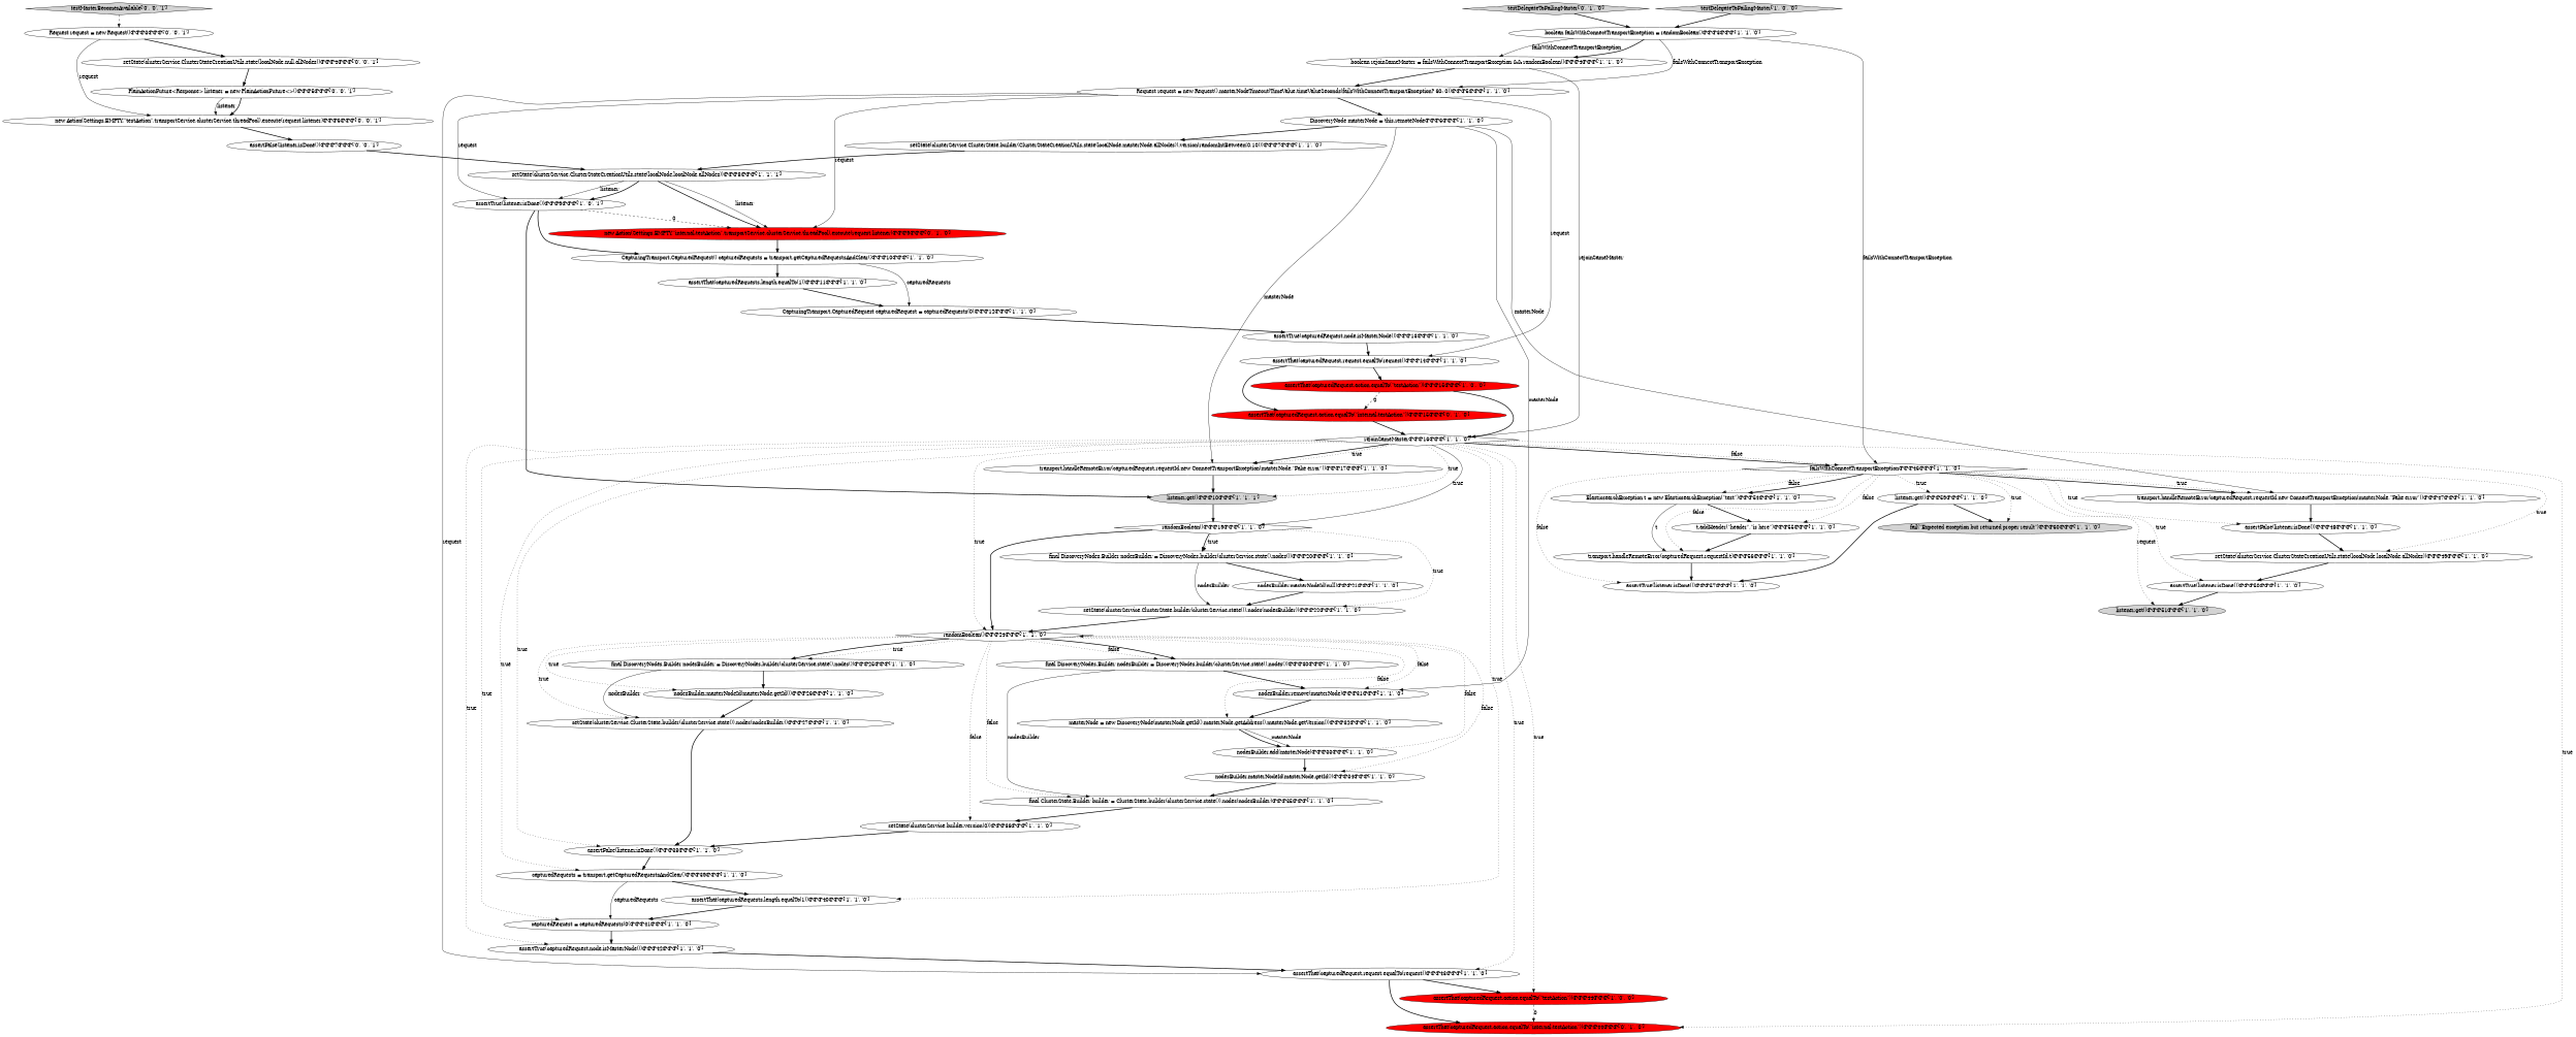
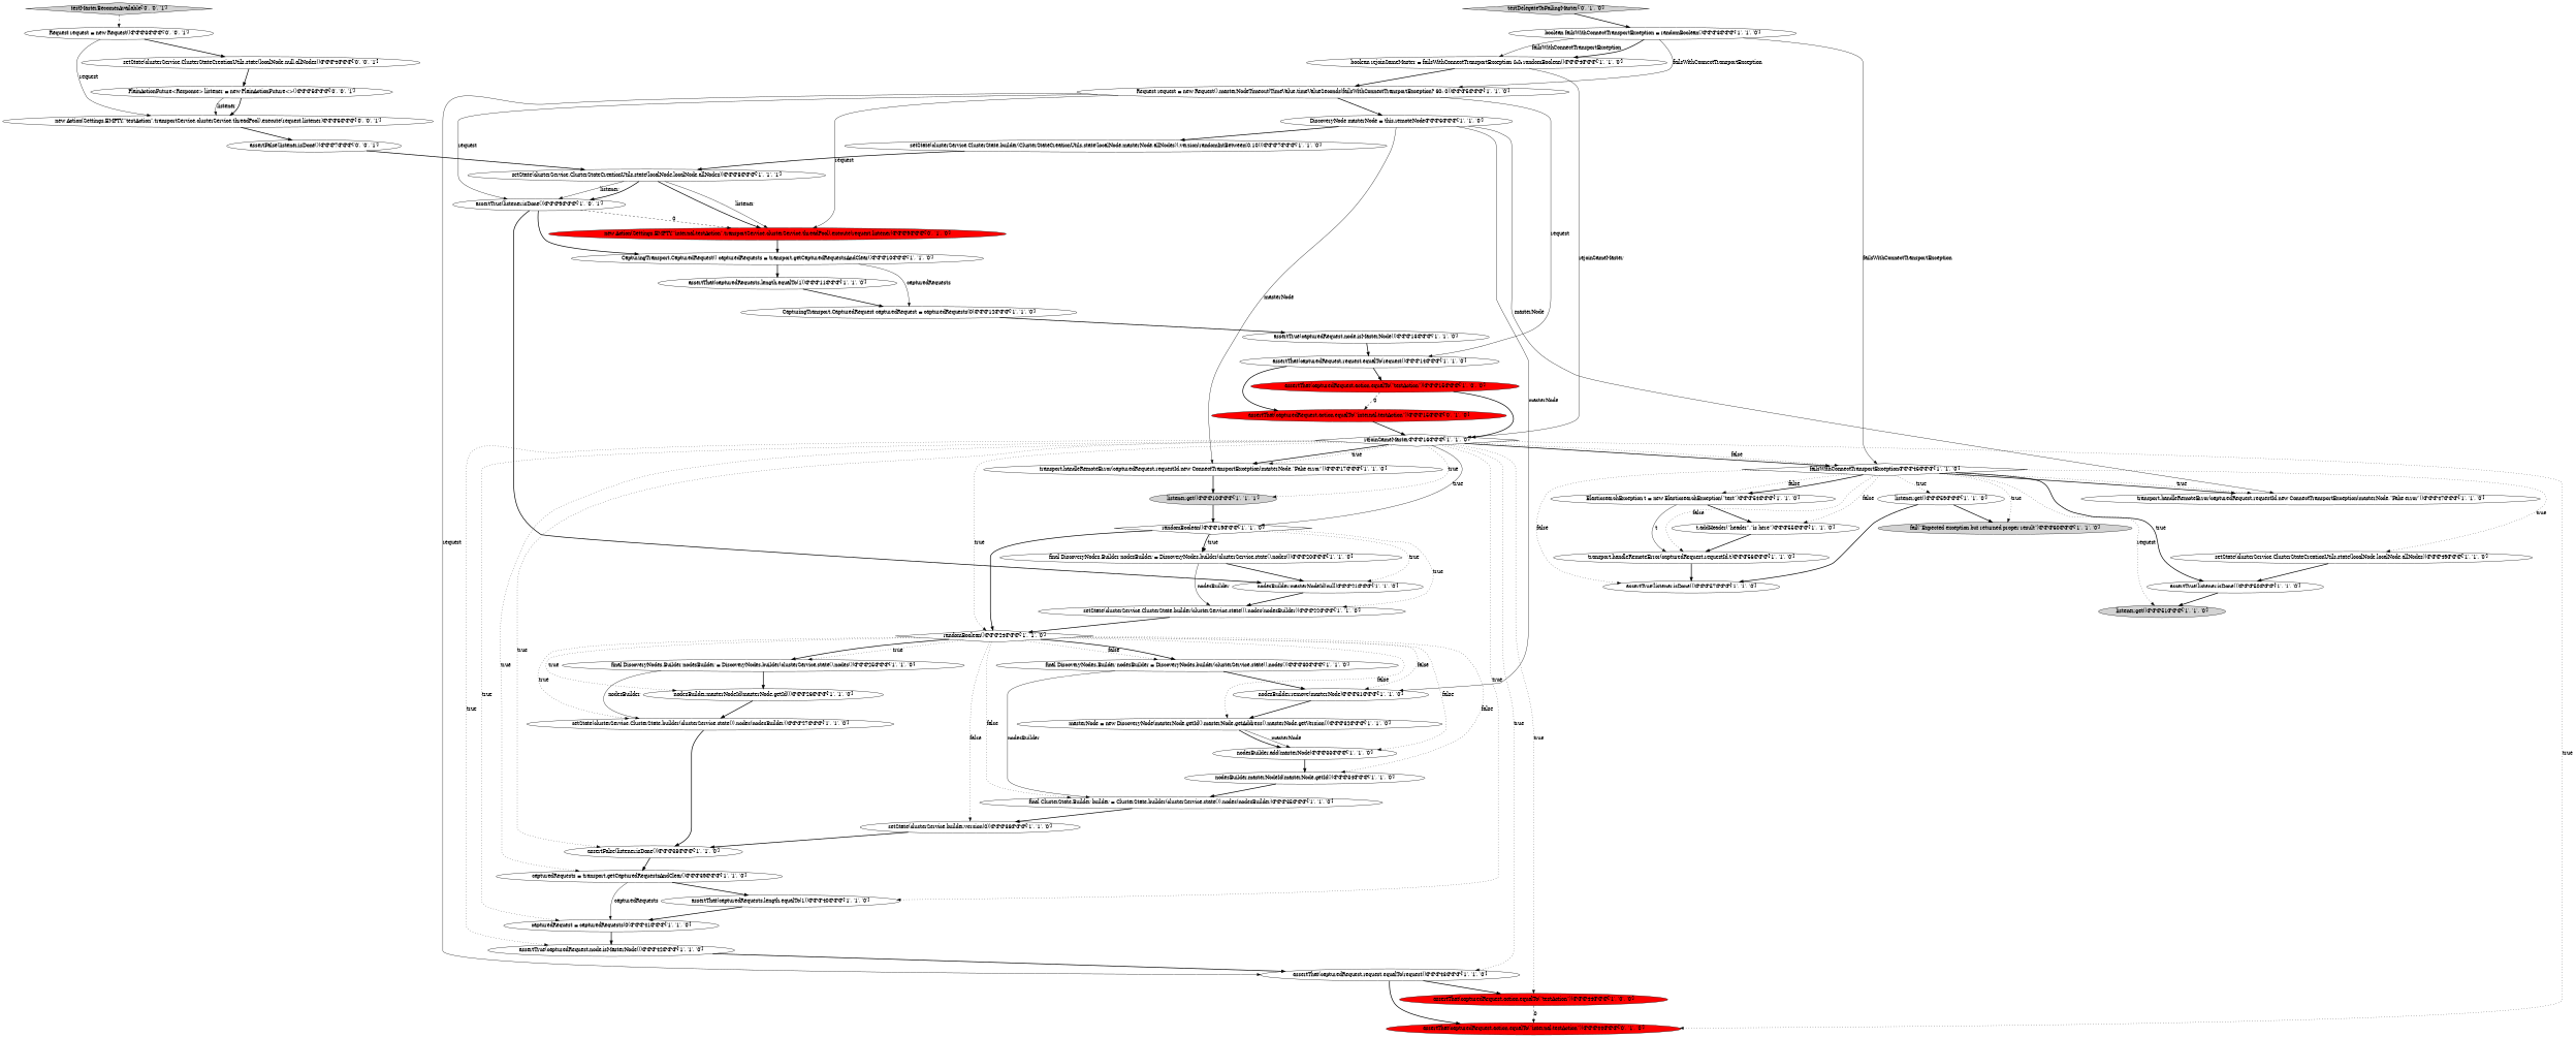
  digraph {
    node [fillcolor=white shape=ellipse style=filled]
    edge [style=bold]
    n1 [label="setState(clusterService,ClusterStateCreationUtils.state(localNode,localNode,allNodes))@@@8@@@['1', '1', '1']"]
    n2 [fillcolor=red label="new Action(Settings.EMPTY,\"internal:testAction\",transportService,clusterService,threadPool).execute(request,listener)@@@9@@@['0', '1', '0']"]
    n3 [label="assertTrue(listener.isDone())@@@9@@@['1', '0', '1']"]
    n4 [label="CapturingTransport.CapturedRequest(( capturedRequests = transport.getCapturedRequestsAndClear()@@@10@@@['1', '1', '0']"]
    n5 [fillcolor=lightgray label="listener.get()@@@10@@@['1', '1', '1']"]
    n6 [label="setState(clusterService,ClusterStateCreationUtils.state(localNode,null,allNodes))@@@4@@@['0', '0', '1']"]
    n7 [label="PlainActionFuture<Response> listener = new PlainActionFuture<>()@@@5@@@['0', '0', '1']"]
    n8 [label="new Action(Settings.EMPTY,\"testAction\",transportService,clusterService,threadPool).execute(request,listener)@@@6@@@['0', '0', '1']"]
    n9 [fillcolor=lightgray label="fail(\"Expected exception but returned proper result\")@@@60@@@['1', '1', '0']"]
    n10 [label="assertThat(capturedRequests.length,equalTo(1))@@@11@@@['1', '1', '0']"]
    n11 [label="CapturingTransport.CapturedRequest capturedRequest = capturedRequests(0(@@@12@@@['1', '1', '0']"]
    n12 [label="Request request = new Request()@@@3@@@['0', '0', '1']"]
    n13 [label="assertFalse(listener.isDone())@@@7@@@['0', '0', '1']"]
    n14 [label="final DiscoveryNodes.Builder nodesBuilder = DiscoveryNodes.builder(clusterService.state().nodes())@@@30@@@['1', '1', '0']"]
    n15 [label="nodesBuilder.remove(masterNode)@@@31@@@['1', '1', '0']"]
    n16 [label="final ClusterState.Builder builder = ClusterState.builder(clusterService.state()).nodes(nodesBuilder)@@@35@@@['1', '1', '0']"]
    n17 [label="masterNode = new DiscoveryNode(masterNode.getId(),masterNode.getAddress(),masterNode.getVersion())@@@32@@@['1', '1', '0']"]
    n18 [label="setState(clusterService,builder.version(0))@@@36@@@['1', '1', '0']"]
    n19 [label="final DiscoveryNodes.Builder nodesBuilder = DiscoveryNodes.builder(clusterService.state().nodes())@@@20@@@['1', '1', '0']"]
    n20 [label="nodesBuilder.masterNodeId(null)@@@21@@@['1', '1', '0']"]
    n21 [label="setState(clusterService,ClusterState.builder(clusterService.state()).nodes(nodesBuilder))@@@22@@@['1', '1', '0']"]
    n22 [label="randomBoolean()@@@24@@@['1', '1', '0']" shape=diamond]
    n23 [label="assertThat(capturedRequests.length,equalTo(1))@@@40@@@['1', '1', '0']"]
    n24 [label="capturedRequest = capturedRequests(0(@@@41@@@['1', '1', '0']"]
    n25 [label="assertTrue(capturedRequest.node.isMasterNode())@@@42@@@['1', '1', '0']"]
    n26 [fillcolor=lightgray label="testMasterBecomesAvailable['0', '0', '1']" shape=diamond]
    n27 [label="final DiscoveryNodes.Builder nodesBuilder = DiscoveryNodes.builder(clusterService.state().nodes())@@@25@@@['1', '1', '0']"]
    n28 [label="nodesBuilder.masterNodeId(masterNode.getId())@@@26@@@['1', '1', '0']"]
    n29 [label="setState(clusterService,ClusterState.builder(clusterService.state()).nodes(nodesBuilder))@@@27@@@['1', '1', '0']"]
    n30 [label="assertFalse(listener.isDone())@@@38@@@['1', '1', '0']"]
    n31 [label="assertTrue(capturedRequest.node.isMasterNode())@@@13@@@['1', '1', '0']"]
    n32 [label="listener.get()@@@59@@@['1', '1', '0']"]
    n33 [label="assertTrue(listener.isDone())@@@57@@@['1', '1', '0']"]
    n34 [label="assertThat(capturedRequest.request,equalTo(request))@@@43@@@['1', '1', '0']"]
    n35 [fillcolor=red label="assertThat(capturedRequest.action,equalTo(\"testAction\"))@@@44@@@['1', '0', '0']"]
    n36 [fillcolor=red label="assertThat(capturedRequest.action,equalTo(\"internal:testAction\"))@@@44@@@['0', '1', '0']"]
    n37 [label="assertThat(capturedRequest.request,equalTo(request))@@@14@@@['1', '1', '0']"]
    n38 [fillcolor=red label="assertThat(capturedRequest.action,equalTo(\"testAction\"))@@@15@@@['1', '0', '0']"]
    n39 [fillcolor=red label="assertThat(capturedRequest.action,equalTo(\"internal:testAction\"))@@@15@@@['0', '1', '0']"]
    n40 [label="transport.handleRemoteError(capturedRequest.requestId,new ConnectTransportException(masterNode,\"Fake error\"))@@@17@@@['1', '1', '0']"]
    n41 [label="randomBoolean()@@@19@@@['1', '1', '0']" shape=diamond]
    n42 [label="rejoinSameMaster@@@16@@@['1', '1', '0']" shape=diamond]
    n43 [label="capturedRequests = transport.getCapturedRequestsAndClear()@@@39@@@['1', '1', '0']"]
    n44 [label="failsWithConnectTransportException@@@46@@@['1', '1', '0']" shape=diamond]
    n45 [label="boolean rejoinSameMaster = failsWithConnectTransportException && randomBoolean()@@@4@@@['1', '1', '0']"]
    n46 [label="Request request = new Request().masterNodeTimeout(TimeValue.timeValueSeconds(failsWithConnectTransportException? 60: 0))@@@5@@@['1', '1', '0']"]
    n47 [label="DiscoveryNode masterNode = this.remoteNode@@@6@@@['1', '1', '0']"]
    n48 [label="t.addHeader(\"header\",\"is here\")@@@55@@@['1', '1', '0']"]
    n49 [label="transport.handleRemoteError(capturedRequest.requestId,t)@@@56@@@['1', '1', '0']"]
    n50 [label="nodesBuilder.add(masterNode)@@@33@@@['1', '1', '0']"]
    n51 [label="nodesBuilder.masterNodeId(masterNode.getId())@@@34@@@['1', '1', '0']"]
    n52 [label="transport.handleRemoteError(capturedRequest.requestId,new ConnectTransportException(masterNode,\"Fake error\"))@@@47@@@['1', '1', '0']"]
    n53 [label="setState(clusterService,ClusterState.builder(ClusterStateCreationUtils.state(localNode,masterNode,allNodes)).version(randomIntBetween(0,10)))@@@7@@@['1', '1', '0']"]
-   n54 [label="assertFalse(listener.isDone())@@@48@@@['1', '1', '0']"]
    n55 [label="setState(clusterService,ClusterStateCreationUtils.state(localNode,localNode,allNodes))@@@49@@@['1', '1', '0']"]
    n56 [fillcolor=lightgray label="listener.get()@@@51@@@['1', '1', '0']"]
    n57 [label="ElasticsearchException t = new ElasticsearchException(\"test\")@@@54@@@['1', '1', '0']"]
    n58 [label="assertTrue(listener.isDone())@@@50@@@['1', '1', '0']"]
    n59 [label="boolean failsWithConnectTransportException = randomBoolean()@@@3@@@['1', '1', '0']"]
    n60 [fillcolor=lightgray label="testDelegateToFailingMaster['0', '1', '0']" shape=diamond]
-   n61 [fillcolor=lightgray label="testDelegateToFailingMaster['1', '0', '0']" shape=diamond]
    n1 -> n2
    n1 -> n2 [label=listener style=solid]
    n1 -> n3 [label=listener style=solid]
    n1 -> n3
    n2 -> n4
    n3 -> n2 [label=0 style=dashed]
    n3 -> n4
-   n3 -> n5
+   n3 -> n20
    n4 -> n10
    n4 -> n11 [label=capturedRequests style=solid]
    n5 -> n41
    n6 -> n7
    n7 -> n8
    n7 -> n8 [label=listener style=solid]
    n8 -> n13
    n10 -> n11
    n11 -> n31
    n12 -> n6
    n12 -> n8 [label=request style=solid]
    n13 -> n1
    n14 -> n15
    n14 -> n16 [label=nodesBuilder style=solid]
    n15 -> n17
    n16 -> n18
    n17 -> n50 [label=masterNode style=solid]
    n17 -> n50
    n18 -> n30
    n19 -> n20
    n19 -> n21 [label=nodesBuilder style=solid]
    n20 -> n21
    n21 -> n22
    n22 -> n14 [label=false style=dotted]
    n22 -> n14
    n22 -> n15 [label=false style=dotted]
    n22 -> n16 [label=false style=dotted]
    n22 -> n17 [label=false style=dotted]
    n22 -> n18 [label=false style=dotted]
    n22 -> n27
    n22 -> n27 [label=true style=dotted]
    n22 -> n28 [label=true style=dotted]
    n22 -> n29 [label=true style=dotted]
-   n50 -> n22 [label=false style=dotted]
+   n22 -> n50 [label=false style=dotted]
    n22 -> n51 [label=false style=dotted]
    n23 -> n24
    n24 -> n25
    n25 -> n34
    n26 -> n12 [style=dashed]
    n27 -> n28
    n27 -> n29 [label=nodesBuilder style=solid]
    n28 -> n29
    n29 -> n30
    n30 -> n43
    n31 -> n37
    n32 -> n9
    n32 -> n33
    n34 -> n35
    n34 -> n36
    n35 -> n36 [label=0 style=dashed]
    n37 -> n38
    n37 -> n39
    n38 -> n39 [label=0 style=dashed]
    n38 -> n42
    n39 -> n42
    n40 -> n5
    n41 -> n19
    n41 -> n19 [label=true style=dotted]
+   n41 -> n20 [label=true style=dotted]
    n41 -> n21 [label=true style=dotted]
    n41 -> n22
    n42 -> n5 [label=true style=dotted]
    n42 -> n22 [label=true style=dotted]
    n42 -> n23 [label=true style=dotted]
    n42 -> n24 [label=true style=dotted]
    n42 -> n25 [label=true style=dotted]
    n42 -> n30 [label=true style=dotted]
    n42 -> n34 [label=true style=dotted]
    n42 -> n35 [label=true style=dotted]
    n42 -> n36 [label=true style=dotted]
    n42 -> n40
    n42 -> n40 [label=true style=dotted]
    n42 -> n41 [label=true style=solid]
    n42 -> n43 [label=true style=dotted]
    n42 -> n44
    n42 -> n44 [label=false style=dotted]
    n43 -> n23
    n43 -> n24 [label=capturedRequests style=solid]
    n44 -> n9 [label=true style=dotted]
    n44 -> n32 [label=true style=dotted]
    n44 -> n33 [label=false style=dotted]
    n44 -> n48 [label=false style=dotted]
    n44 -> n49 [label=false style=dotted]
    n44 -> n52
    n44 -> n52 [label=true style=dotted]
-   n44 -> n54 [label=true style=dotted]
    n44 -> n55 [label=true style=dotted]
    n44 -> n56 [label=request style=dotted]
    n44 -> n57 [label=false style=dotted]
    n44 -> n57
-   n44 -> n58 [label=true style=dotted]
+   n44 -> n58 [label=true]
    n45 -> n42 [label=rejoinSameMaster style=solid]
    n45 -> n46
    n46 -> n2 [label=request style=solid]
    n46 -> n3 [label=request style=solid]
    n46 -> n34 [label=request style=solid]
    n46 -> n37 [label=request style=solid]
    n46 -> n47
    n47 -> n15 [label=masterNode style=solid]
    n47 -> n40 [label=masterNode style=solid]
    n47 -> n52 [label=masterNode style=solid]
    n47 -> n53
    n48 -> n49
    n49 -> n33
    n50 -> n51
    n51 -> n16
-   n52 -> n54
    n53 -> n1
-   n54 -> n55
    n55 -> n58
    n57 -> n48
    n57 -> n49 [label=t style=solid]
    n58 -> n56
    n59 -> n44 [label=failsWithConnectTransportException style=solid]
    n59 -> n45 [label=failsWithConnectTransportException style=solid]
    n59 -> n45
    n59 -> n46 [label=failsWithConnectTransportException style=solid]
    n60 -> n59
-   n61 -> n59
  }
